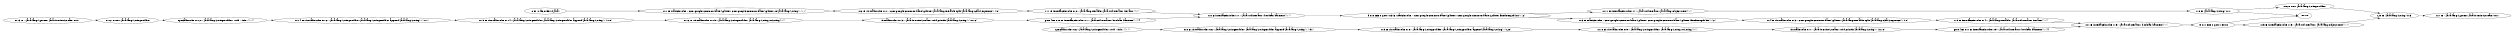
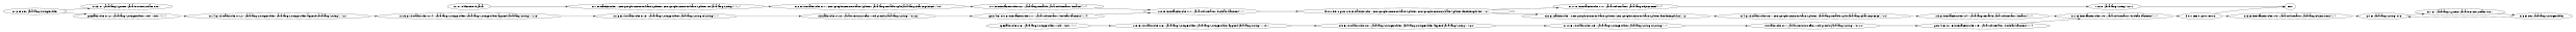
  digraph {
    fontname="DejaVu Serif"
    rankdir=LR
    node [fontname="DejaVu Serif"]
    edge [fontname="DejaVu Serif"]
    "r0 = \"\u4f60\u597d,java\""
    "$r1 = staticinvoke <com.google.common.base.Splitter: com.google.common.base.Splitter on(java.lang.String)>(\",\")"
    "$r2 = virtualinvoke $r1.<com.google.common.base.Splitter: java.lang.Iterable split(java.lang.CharSequence)>(r0)"
    "r17 = interfaceinvoke $r2.<java.lang.Iterable: java.util.Iterator iterator()>()"
    "$z0 = interfaceinvoke r17.<java.util.Iterator: boolean hasNext()>()"
    "if $z0 == 0 goto $r3 = staticinvoke <com.google.common.base.Splitter: com.google.common.base.Splitter fixedLength(int)>(2)"
    "$r11 = interfaceinvoke r17.<java.util.Iterator: java.lang.Object next()>()"
    "$r3 = staticinvoke <com.google.common.base.Splitter: com.google.common.base.Splitter fixedLength(int)>(2)"
    "r18 = (java.lang.String) $r11"
    "$r4 = virtualinvoke $r3.<com.google.common.base.Splitter: java.lang.Iterable split(java.lang.CharSequence)>(r0)"
-   return
+   return [label=new]
    "$r13 = <java.lang.System: java.io.PrintStream out>"
    "$r12 = new java.lang.StringBuilder"
    "specialinvoke $r12.<java.lang.StringBuilder: void <init>()>()"
    "$r14 = virtualinvoke $r12.<java.lang.StringBuilder: java.lang.StringBuilder append(java.lang.String)>(\"s:\")"
    "$r15 = virtualinvoke $r14.<java.lang.StringBuilder: java.lang.StringBuilder append(java.lang.String)>(r18)"
    "$r16 = virtualinvoke $r15.<java.lang.StringBuilder: java.lang.String toString()>()"
    "virtualinvoke $r13.<java.io.PrintStream: void println(java.lang.String)>($r16)"
    "goto [?= $z0 = interfaceinvoke r17.<java.util.Iterator: boolean hasNext()>()]"
    "r19 = interfaceinvoke $r4.<java.lang.Iterable: java.util.Iterator iterator()>()"
    "$z1 = interfaceinvoke r19.<java.util.Iterator: boolean hasNext()>()"
    "if $z1 == 0 goto return"
    "$r5 = interfaceinvoke r19.<java.util.Iterator: java.lang.Object next()>()"
    "r20 = (java.lang.String) $r5"
    "$r7 = <java.lang.System: java.io.PrintStream out>"
    "$r6 = new java.lang.StringBuilder"
    "specialinvoke $r6.<java.lang.StringBuilder: void <init>()>()"
    "$r8 = virtualinvoke $r6.<java.lang.StringBuilder: java.lang.StringBuilder append(java.lang.String)>(\"d:\")"
    "$r9 = virtualinvoke $r8.<java.lang.StringBuilder: java.lang.StringBuilder append(java.lang.String)>(r20)"
    "$r10 = virtualinvoke $r9.<java.lang.StringBuilder: java.lang.String toString()>()"
    "virtualinvoke $r7.<java.io.PrintStream: void println(java.lang.String)>($r10)"
    "goto [?= $z1 = interfaceinvoke r19.<java.util.Iterator: boolean hasNext()>()]"
    "r0 = \"\u4f60\u597d,java\"" -> "$r1 = staticinvoke <com.google.common.base.Splitter: com.google.common.base.Splitter on(java.lang.String)>(\",\")"
    "$r1 = staticinvoke <com.google.common.base.Splitter: com.google.common.base.Splitter on(java.lang.String)>(\",\")" -> "$r2 = virtualinvoke $r1.<com.google.common.base.Splitter: java.lang.Iterable split(java.lang.CharSequence)>(r0)"
    "$r2 = virtualinvoke $r1.<com.google.common.base.Splitter: java.lang.Iterable split(java.lang.CharSequence)>(r0)" -> "r17 = interfaceinvoke $r2.<java.lang.Iterable: java.util.Iterator iterator()>()"
    "r17 = interfaceinvoke $r2.<java.lang.Iterable: java.util.Iterator iterator()>()" -> "$z0 = interfaceinvoke r17.<java.util.Iterator: boolean hasNext()>()"
    "$z0 = interfaceinvoke r17.<java.util.Iterator: boolean hasNext()>()" -> "if $z0 == 0 goto $r3 = staticinvoke <com.google.common.base.Splitter: com.google.common.base.Splitter fixedLength(int)>(2)"
    "if $z0 == 0 goto $r3 = staticinvoke <com.google.common.base.Splitter: com.google.common.base.Splitter fixedLength(int)>(2)" -> "$r11 = interfaceinvoke r17.<java.util.Iterator: java.lang.Object next()>()"
    "if $z0 == 0 goto $r3 = staticinvoke <com.google.common.base.Splitter: com.google.common.base.Splitter fixedLength(int)>(2)" -> "$r3 = staticinvoke <com.google.common.base.Splitter: com.google.common.base.Splitter fixedLength(int)>(2)"
    "$r11 = interfaceinvoke r17.<java.util.Iterator: java.lang.Object next()>()" -> "r18 = (java.lang.String) $r11"
    "$r3 = staticinvoke <com.google.common.base.Splitter: com.google.common.base.Splitter fixedLength(int)>(2)" -> "$r4 = virtualinvoke $r3.<com.google.common.base.Splitter: java.lang.Iterable split(java.lang.CharSequence)>(r0)"
    "r18 = (java.lang.String) $r11" -> return
    "$r4 = virtualinvoke $r3.<com.google.common.base.Splitter: java.lang.Iterable split(java.lang.CharSequence)>(r0)" -> "r19 = interfaceinvoke $r4.<java.lang.Iterable: java.util.Iterator iterator()>()"
-   "$r13 = <java.lang.System: java.io.PrintStream out>" -> "$r12 = new java.lang.StringBuilder"
+   "$r12 = new java.lang.StringBuilder" -> "$r13 = <java.lang.System: java.io.PrintStream out>"
    "$r12 = new java.lang.StringBuilder" -> "specialinvoke $r12.<java.lang.StringBuilder: void <init>()>()"
    "specialinvoke $r12.<java.lang.StringBuilder: void <init>()>()" -> "$r14 = virtualinvoke $r12.<java.lang.StringBuilder: java.lang.StringBuilder append(java.lang.String)>(\"s:\")"
    "$r14 = virtualinvoke $r12.<java.lang.StringBuilder: java.lang.StringBuilder append(java.lang.String)>(\"s:\")" -> "$r15 = virtualinvoke $r14.<java.lang.StringBuilder: java.lang.StringBuilder append(java.lang.String)>(r18)"
    "$r15 = virtualinvoke $r14.<java.lang.StringBuilder: java.lang.StringBuilder append(java.lang.String)>(r18)" -> "$r16 = virtualinvoke $r15.<java.lang.StringBuilder: java.lang.String toString()>()"
    "$r16 = virtualinvoke $r15.<java.lang.StringBuilder: java.lang.String toString()>()" -> "virtualinvoke $r13.<java.io.PrintStream: void println(java.lang.String)>($r16)"
    "virtualinvoke $r13.<java.io.PrintStream: void println(java.lang.String)>($r16)" -> "goto [?= $z0 = interfaceinvoke r17.<java.util.Iterator: boolean hasNext()>()]"
    "goto [?= $z0 = interfaceinvoke r17.<java.util.Iterator: boolean hasNext()>()]" -> "$z0 = interfaceinvoke r17.<java.util.Iterator: boolean hasNext()>()"
    "r19 = interfaceinvoke $r4.<java.lang.Iterable: java.util.Iterator iterator()>()" -> "$z1 = interfaceinvoke r19.<java.util.Iterator: boolean hasNext()>()"
    "$z1 = interfaceinvoke r19.<java.util.Iterator: boolean hasNext()>()" -> "if $z1 == 0 goto return"
    "if $z1 == 0 goto return" -> return
    "if $z1 == 0 goto return" -> "$r5 = interfaceinvoke r19.<java.util.Iterator: java.lang.Object next()>()"
    "$r5 = interfaceinvoke r19.<java.util.Iterator: java.lang.Object next()>()" -> "r20 = (java.lang.String) $r5"
    "r20 = (java.lang.String) $r5" -> "$r7 = <java.lang.System: java.io.PrintStream out>"
-   "r18 = (java.lang.String) $r11" -> "$r6 = new java.lang.StringBuilder"
+   "$r7 = <java.lang.System: java.io.PrintStream out>" -> "$r6 = new java.lang.StringBuilder"
    "$r6 = new java.lang.StringBuilder" -> "r20 = (java.lang.String) $r5"
    "specialinvoke $r6.<java.lang.StringBuilder: void <init>()>()" -> "$r8 = virtualinvoke $r6.<java.lang.StringBuilder: java.lang.StringBuilder append(java.lang.String)>(\"d:\")"
    "$r8 = virtualinvoke $r6.<java.lang.StringBuilder: java.lang.StringBuilder append(java.lang.String)>(\"d:\")" -> "$r9 = virtualinvoke $r8.<java.lang.StringBuilder: java.lang.StringBuilder append(java.lang.String)>(r20)"
    "$r9 = virtualinvoke $r8.<java.lang.StringBuilder: java.lang.StringBuilder append(java.lang.String)>(r20)" -> "$r10 = virtualinvoke $r9.<java.lang.StringBuilder: java.lang.String toString()>()"
    "$r10 = virtualinvoke $r9.<java.lang.StringBuilder: java.lang.String toString()>()" -> "virtualinvoke $r7.<java.io.PrintStream: void println(java.lang.String)>($r10)"
    "virtualinvoke $r7.<java.io.PrintStream: void println(java.lang.String)>($r10)" -> "goto [?= $z1 = interfaceinvoke r19.<java.util.Iterator: boolean hasNext()>()]"
    "goto [?= $z1 = interfaceinvoke r19.<java.util.Iterator: boolean hasNext()>()]" -> "$z1 = interfaceinvoke r19.<java.util.Iterator: boolean hasNext()>()"
  }
